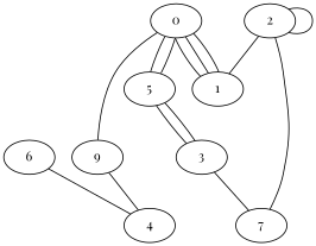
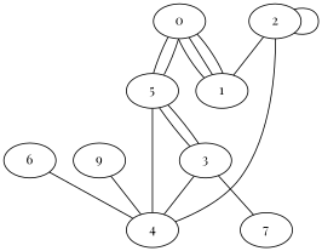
  graph {
    fontname="Playfair Display"
    node [fontname="Playfair Display"]
    edge [fontname="Playfair Display"]
    0
    1
    5
    9
    4
    3
    6
    2
    7
    0 -- 1
    0 -- 1
    0 -- 5
-   0 -- 9
    1 -- 0
    5 -- 0
+   5 -- 4
    5 -- 3
    9 -- 4
    3 -- 5
+   3 -- 4
    3 -- 7
    6 -- 4
    2 -- 1
-   2 -- 7
+   2 -- 4
    2 -- 2
  }
